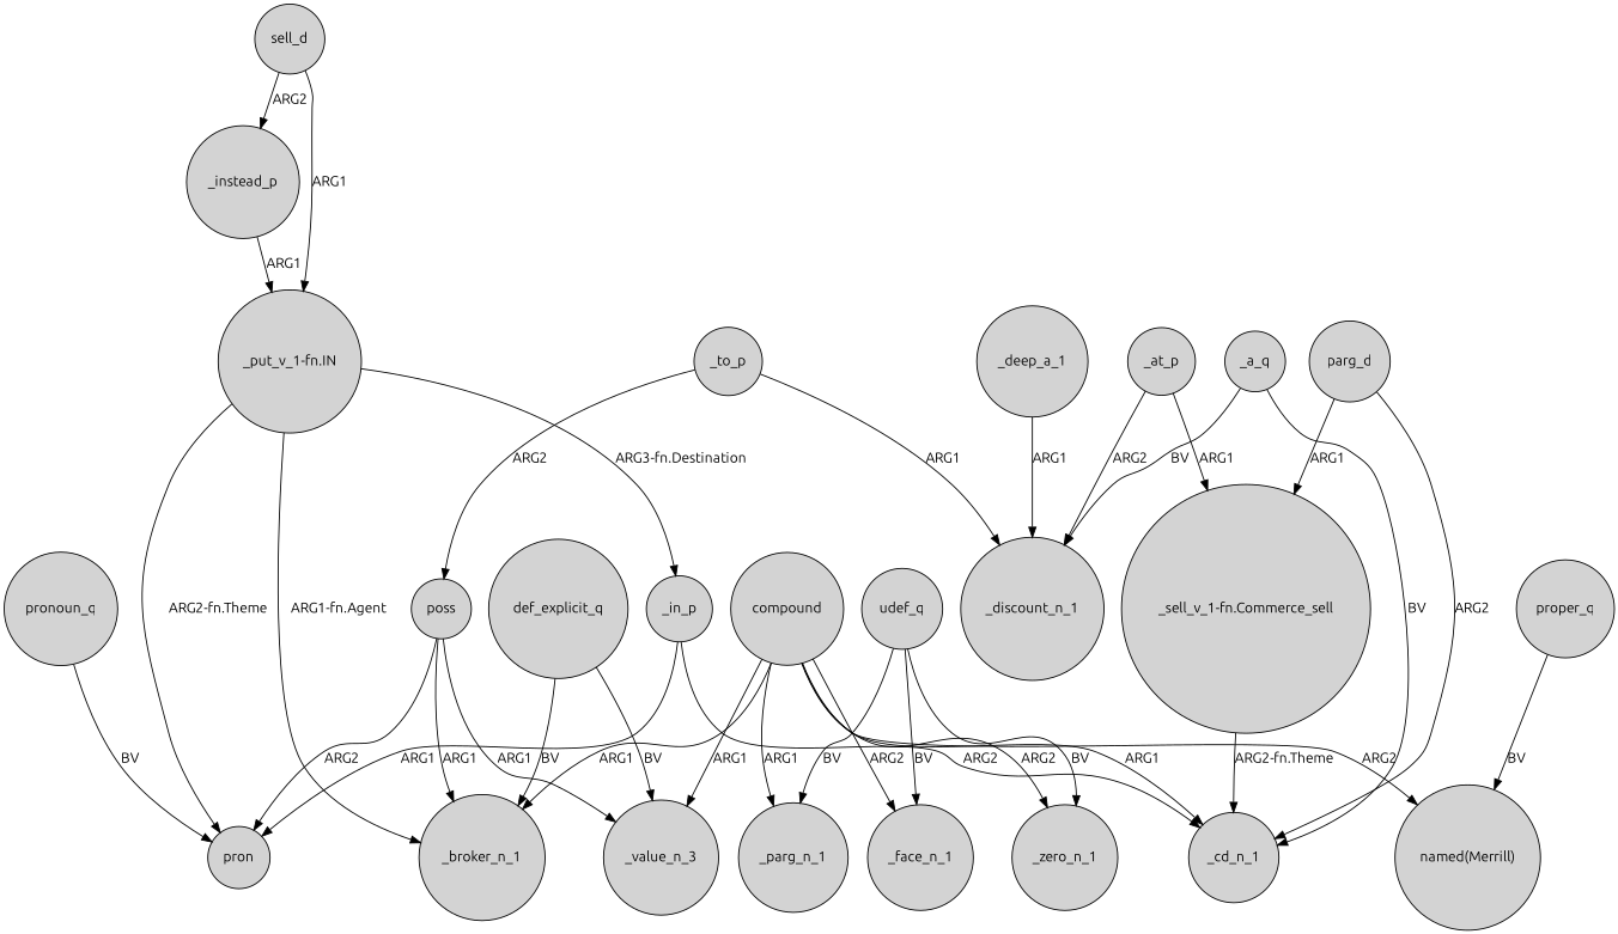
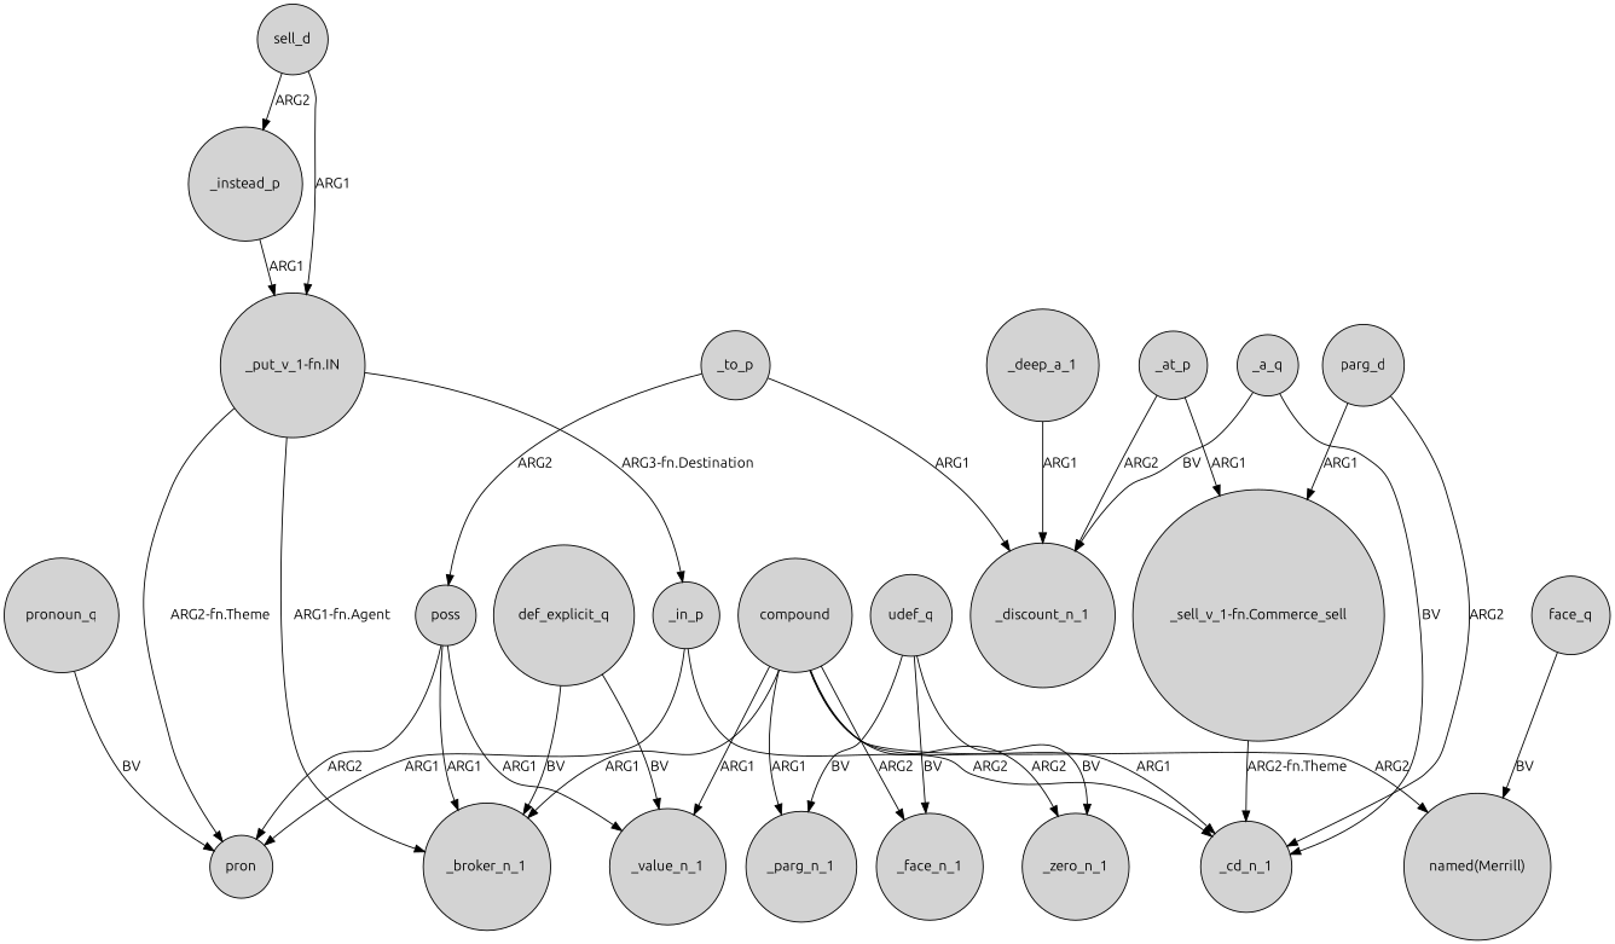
  digraph {
    fontname=Ubuntu
    node [fontname=Ubuntu shape=circle style=filled]
    edge [fontname=Ubuntu]
    n1 [label=_parg_n_1]
    compound
    _broker_n_1
-   _value_n_1 [label=_value_n_3]
+   _value_n_1
    _zero_n_1
    _cd_n_1
    _face_n_1
    "named(Merrill)"
    poss
    pron
    def_explicit_q
    udef_q
    "_sell_v_1-fn.Commerce_sell"
    _in_p
    _instead_p
    "_put_v_1-fn.IN"
    parg_d
    _a_q
    _discount_n_1
    pronoun_q
    _at_p
    _to_p
    n23 [label=sell_d]
    _deep_a_1
-   proper_q
+   proper_q [label=face_q]
    compound -> n1 [label=ARG1]
    compound -> _broker_n_1 [label=ARG1]
    compound -> _value_n_1 [label=ARG1]
    compound -> _zero_n_1 [label=ARG2]
    compound -> _cd_n_1 [label=ARG1]
    compound -> _face_n_1 [label=ARG2]
    compound -> "named(Merrill)" [label=ARG2]
    poss -> _broker_n_1 [label=ARG1]
    poss -> _value_n_1 [label=ARG1]
    poss -> pron [label=ARG2]
    def_explicit_q -> _broker_n_1 [label=BV]
    def_explicit_q -> _value_n_1 [label=BV]
    udef_q -> n1 [label=BV]
    udef_q -> _zero_n_1 [label=BV]
    udef_q -> _face_n_1 [label=BV]
    "_sell_v_1-fn.Commerce_sell" -> _cd_n_1 [label="ARG2-fn.Theme"]
    _in_p -> _cd_n_1 [label=ARG2]
    _in_p -> pron [label=ARG1]
    _instead_p -> "_put_v_1-fn.IN" [label=ARG1]
    "_put_v_1-fn.IN" -> _broker_n_1 [label="ARG1-fn.Agent"]
    "_put_v_1-fn.IN" -> pron [label="ARG2-fn.Theme"]
    "_put_v_1-fn.IN" -> _in_p [label="ARG3-fn.Destination"]
    parg_d -> _cd_n_1 [label=ARG2]
    parg_d -> "_sell_v_1-fn.Commerce_sell" [label=ARG1]
    _a_q -> _cd_n_1 [label=BV]
    _a_q -> _discount_n_1 [label=BV]
    pronoun_q -> pron [label=BV]
    _at_p -> "_sell_v_1-fn.Commerce_sell" [label=ARG1]
    _at_p -> _discount_n_1 [label=ARG2]
    _to_p -> poss [label=ARG2]
    _to_p -> _discount_n_1 [label=ARG1]
    n23 -> _instead_p [label=ARG2]
    n23 -> "_put_v_1-fn.IN" [label=ARG1]
    _deep_a_1 -> _discount_n_1 [label=ARG1]
    proper_q -> "named(Merrill)" [label=BV]
  }
